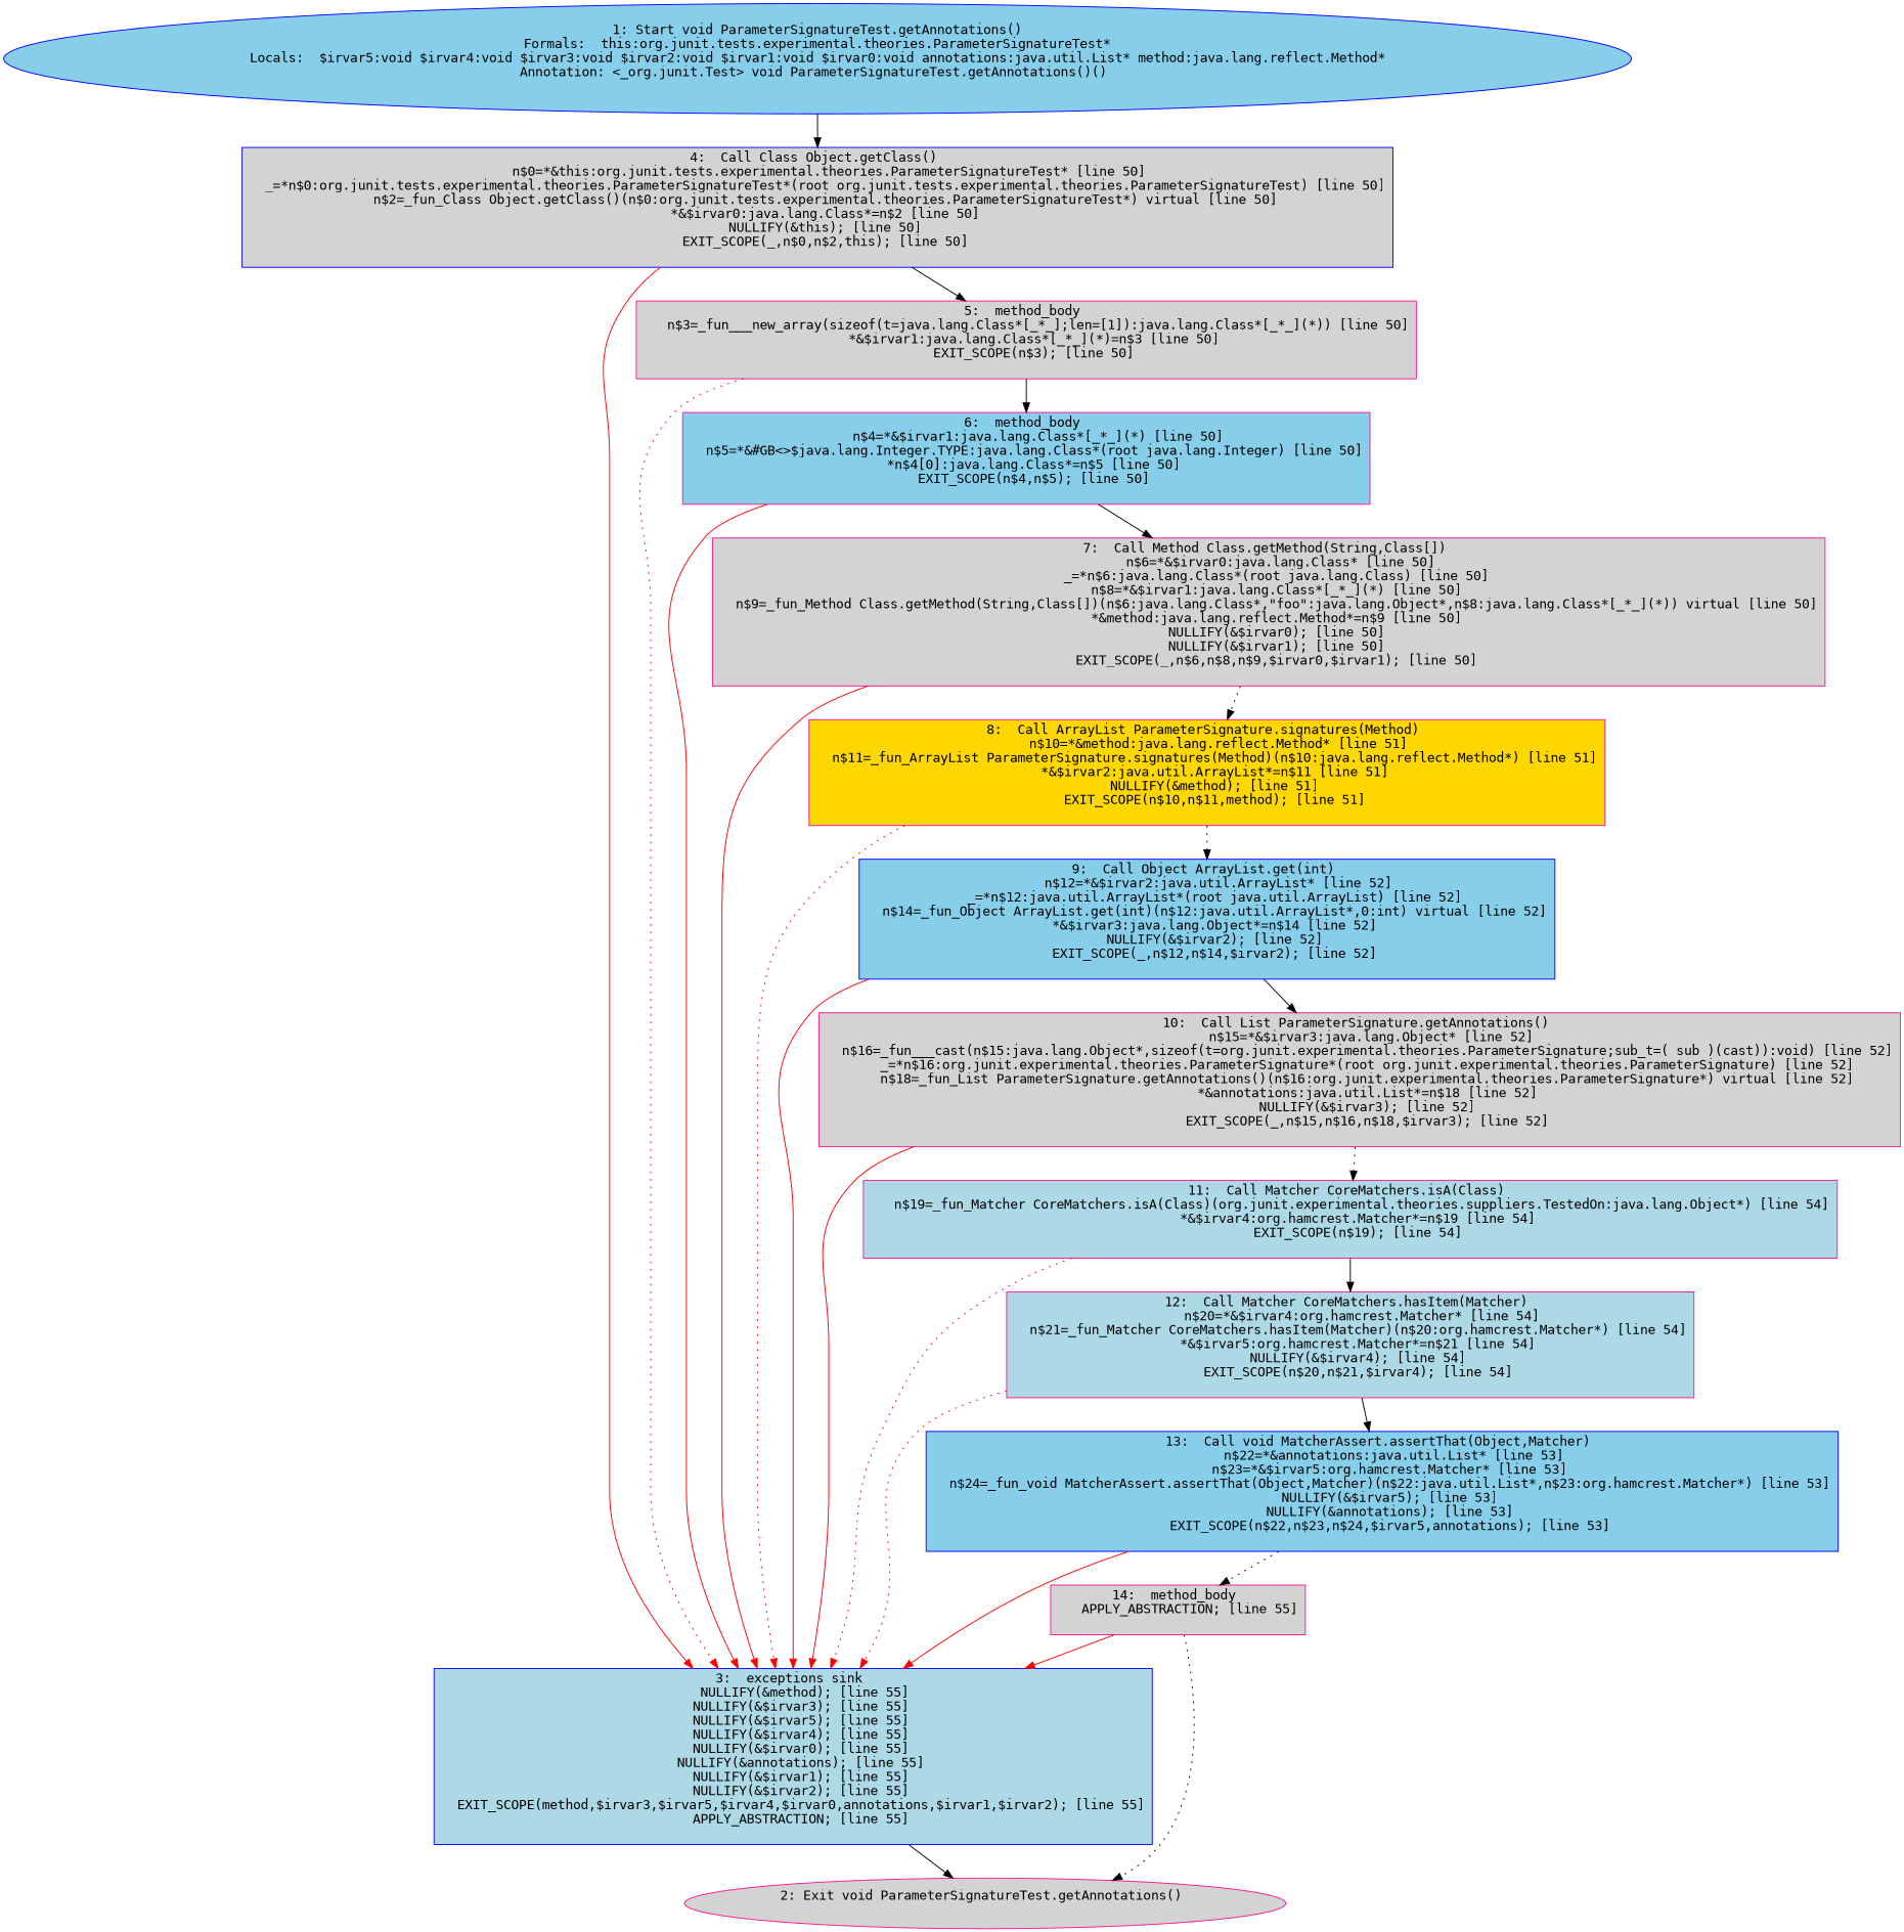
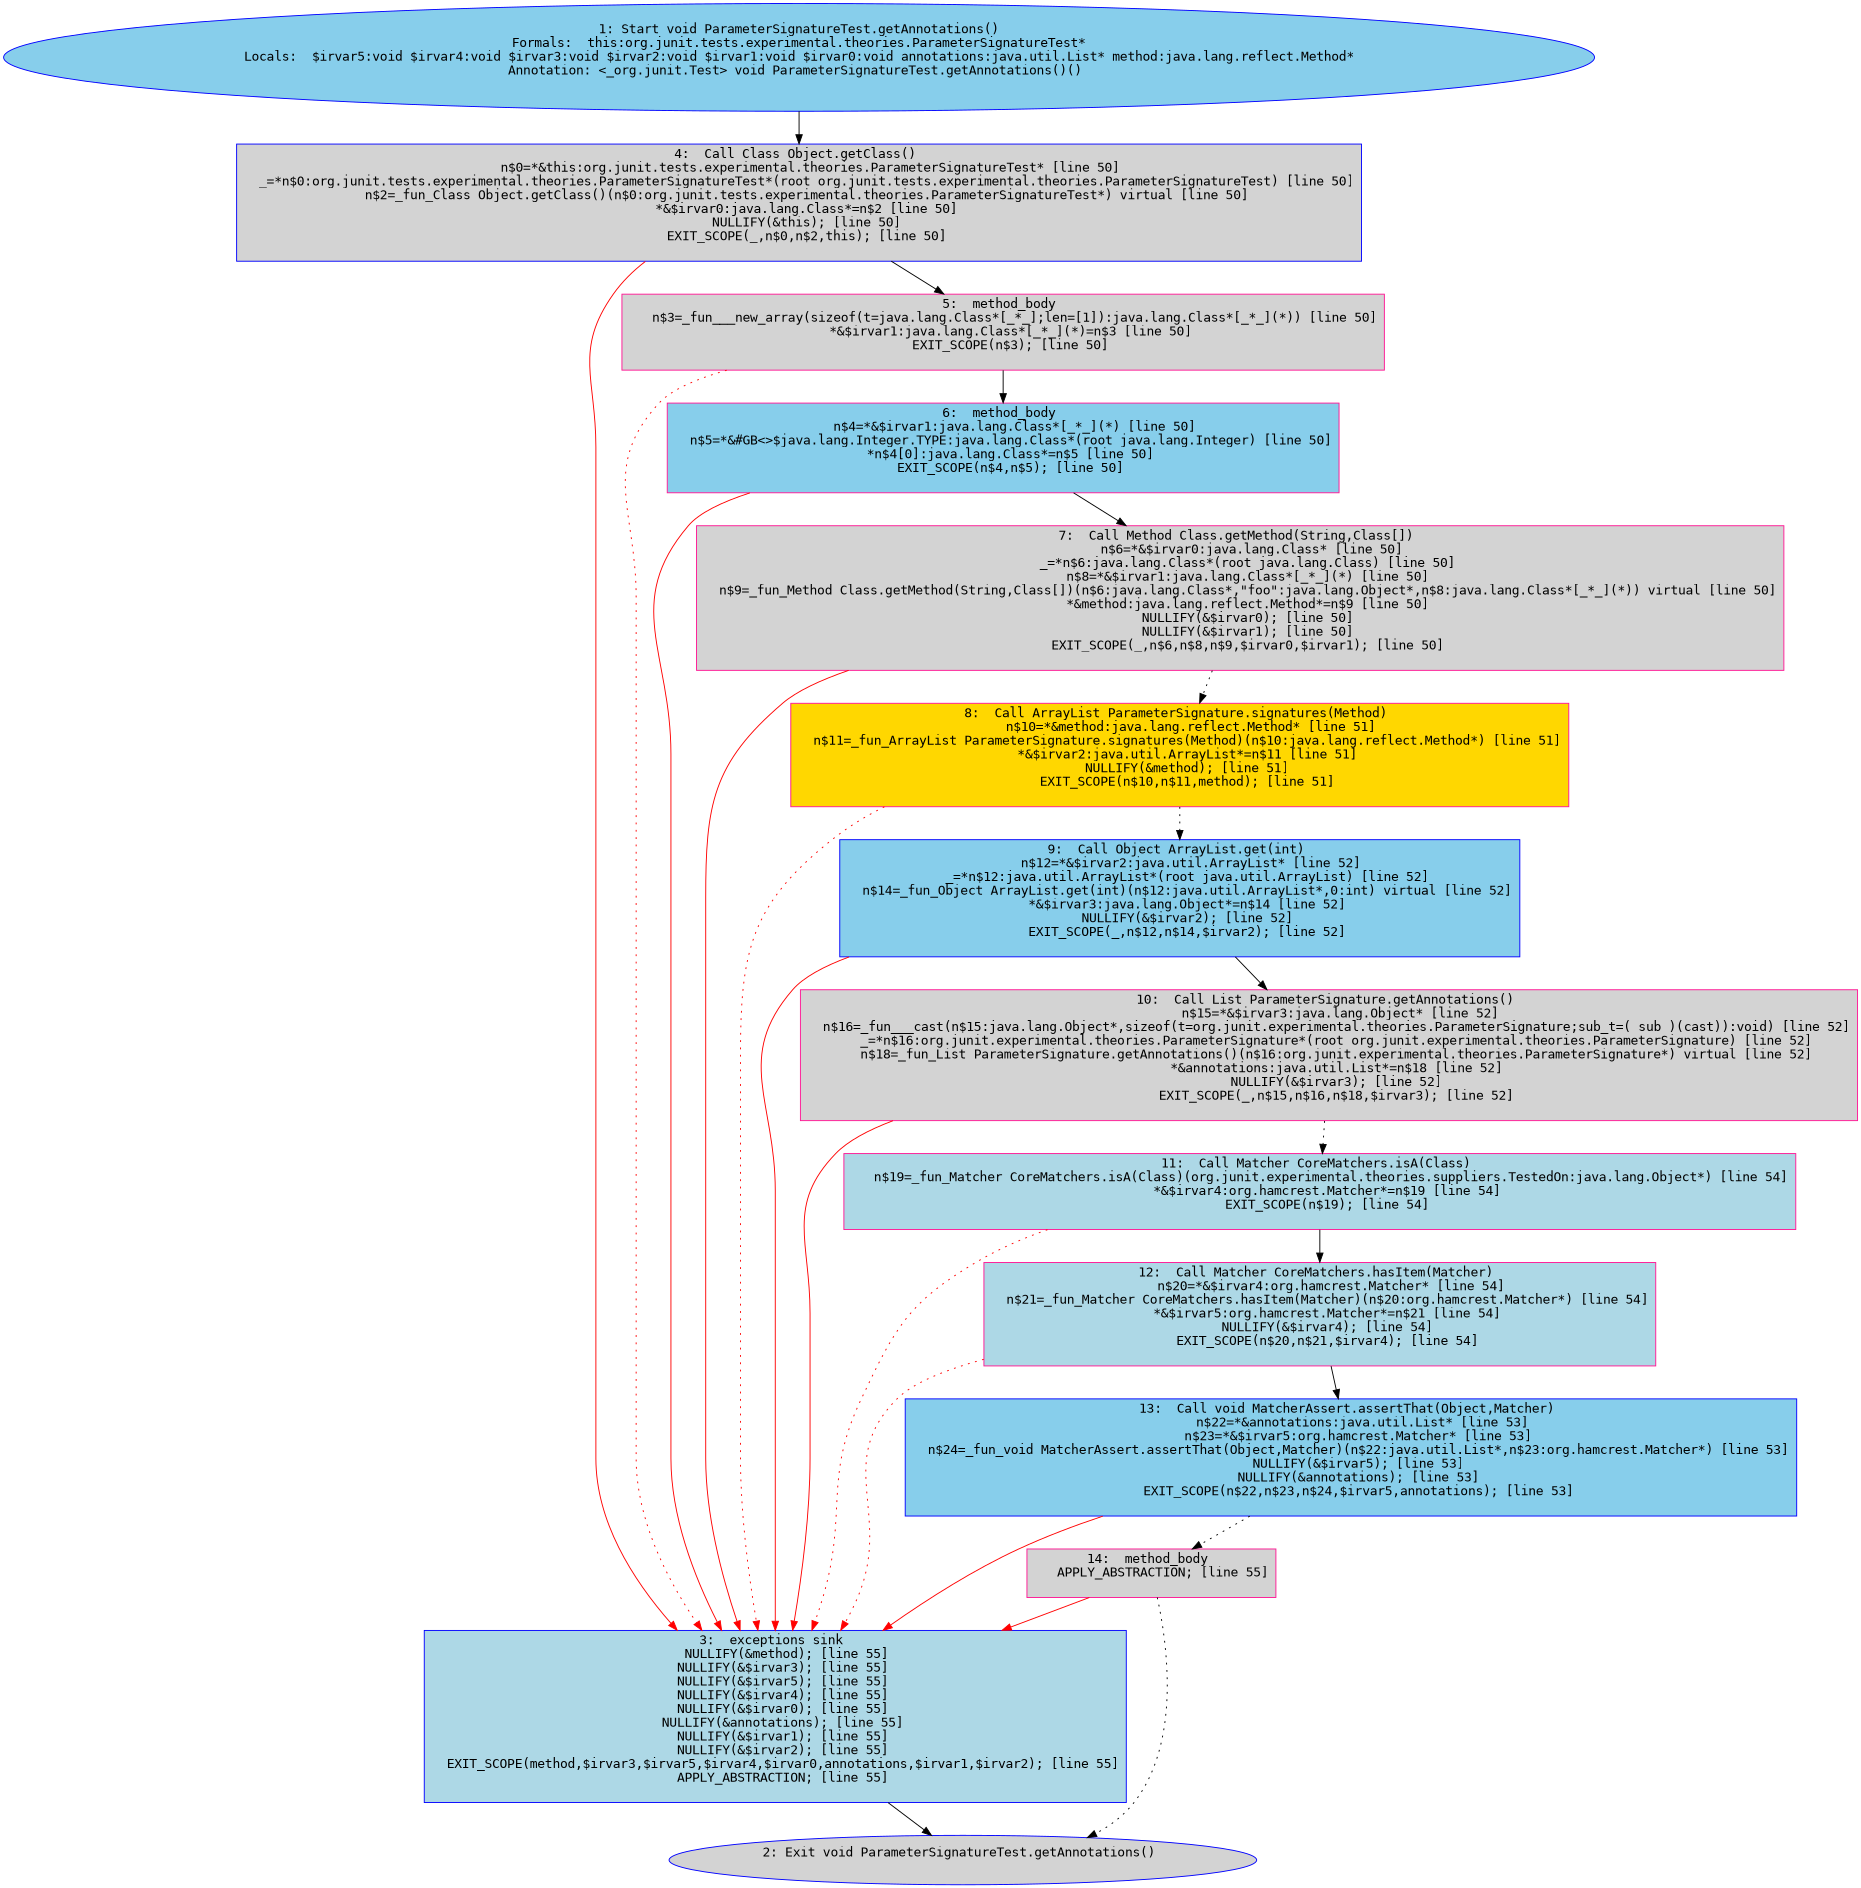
  digraph {
    fontname="DejaVu Sans Mono"
    node [color=deeppink style=filled fillcolor=lightgrey fontname="DejaVu Sans Mono" shape=box]
    edge [style=solid fontname="DejaVu Sans Mono"]
    n1 [color=blue label="1: Start void ParameterSignatureTest.getAnnotations()\nFormals:  this:org.junit.tests.experimental.theories.ParameterSignatureTest*\nLocals:  $irvar5:void $irvar4:void $irvar3:void $irvar2:void $irvar1:void $irvar0:void annotations:java.util.List* method:java.lang.reflect.Method*\nAnnotation: <_org.junit.Test> void ParameterSignatureTest.getAnnotations()() \n  " fillcolor=skyblue shape=""]
    n2 [label="4:  Call Class Object.getClass() \n   n$0=*&this:org.junit.tests.experimental.theories.ParameterSignatureTest* [line 50]\n  _=*n$0:org.junit.tests.experimental.theories.ParameterSignatureTest*(root org.junit.tests.experimental.theories.ParameterSignatureTest) [line 50]\n  n$2=_fun_Class Object.getClass()(n$0:org.junit.tests.experimental.theories.ParameterSignatureTest*) virtual [line 50]\n  *&$irvar0:java.lang.Class*=n$2 [line 50]\n  NULLIFY(&this); [line 50]\n  EXIT_SCOPE(_,n$0,n$2,this); [line 50]\n " color=blue]
    n3 [label="3:  exceptions sink \n   NULLIFY(&method); [line 55]\n  NULLIFY(&$irvar3); [line 55]\n  NULLIFY(&$irvar5); [line 55]\n  NULLIFY(&$irvar4); [line 55]\n  NULLIFY(&$irvar0); [line 55]\n  NULLIFY(&annotations); [line 55]\n  NULLIFY(&$irvar1); [line 55]\n  NULLIFY(&$irvar2); [line 55]\n  EXIT_SCOPE(method,$irvar3,$irvar5,$irvar4,$irvar0,annotations,$irvar1,$irvar2); [line 55]\n  APPLY_ABSTRACTION; [line 55]\n " fillcolor=lightblue color=blue]
    n4 [label="5:  method_body \n   n$3=_fun___new_array(sizeof(t=java.lang.Class*[_*_];len=[1]):java.lang.Class*[_*_](*)) [line 50]\n  *&$irvar1:java.lang.Class*[_*_](*)=n$3 [line 50]\n  EXIT_SCOPE(n$3); [line 50]\n "]
-   n5 [label="2: Exit void ParameterSignatureTest.getAnnotations() \n  " shape=""]
+   n5 [color=blue label="2: Exit void ParameterSignatureTest.getAnnotations() \n  " shape=""]
    n6 [label="6:  method_body \n   n$4=*&$irvar1:java.lang.Class*[_*_](*) [line 50]\n  n$5=*&#GB<>$java.lang.Integer.TYPE:java.lang.Class*(root java.lang.Integer) [line 50]\n  *n$4[0]:java.lang.Class*=n$5 [line 50]\n  EXIT_SCOPE(n$4,n$5); [line 50]\n " fillcolor=skyblue]
    n7 [label="7:  Call Method Class.getMethod(String,Class[]) \n   n$6=*&$irvar0:java.lang.Class* [line 50]\n  _=*n$6:java.lang.Class*(root java.lang.Class) [line 50]\n  n$8=*&$irvar1:java.lang.Class*[_*_](*) [line 50]\n  n$9=_fun_Method Class.getMethod(String,Class[])(n$6:java.lang.Class*,\"foo\":java.lang.Object*,n$8:java.lang.Class*[_*_](*)) virtual [line 50]\n  *&method:java.lang.reflect.Method*=n$9 [line 50]\n  NULLIFY(&$irvar0); [line 50]\n  NULLIFY(&$irvar1); [line 50]\n  EXIT_SCOPE(_,n$6,n$8,n$9,$irvar0,$irvar1); [line 50]\n "]
    n8 [label="8:  Call ArrayList ParameterSignature.signatures(Method) \n   n$10=*&method:java.lang.reflect.Method* [line 51]\n  n$11=_fun_ArrayList ParameterSignature.signatures(Method)(n$10:java.lang.reflect.Method*) [line 51]\n  *&$irvar2:java.util.ArrayList*=n$11 [line 51]\n  NULLIFY(&method); [line 51]\n  EXIT_SCOPE(n$10,n$11,method); [line 51]\n " fillcolor=gold]
    n9 [label="9:  Call Object ArrayList.get(int) \n   n$12=*&$irvar2:java.util.ArrayList* [line 52]\n  _=*n$12:java.util.ArrayList*(root java.util.ArrayList) [line 52]\n  n$14=_fun_Object ArrayList.get(int)(n$12:java.util.ArrayList*,0:int) virtual [line 52]\n  *&$irvar3:java.lang.Object*=n$14 [line 52]\n  NULLIFY(&$irvar2); [line 52]\n  EXIT_SCOPE(_,n$12,n$14,$irvar2); [line 52]\n " fillcolor=skyblue color=blue]
    n10 [label="10:  Call List ParameterSignature.getAnnotations() \n   n$15=*&$irvar3:java.lang.Object* [line 52]\n  n$16=_fun___cast(n$15:java.lang.Object*,sizeof(t=org.junit.experimental.theories.ParameterSignature;sub_t=( sub )(cast)):void) [line 52]\n  _=*n$16:org.junit.experimental.theories.ParameterSignature*(root org.junit.experimental.theories.ParameterSignature) [line 52]\n  n$18=_fun_List ParameterSignature.getAnnotations()(n$16:org.junit.experimental.theories.ParameterSignature*) virtual [line 52]\n  *&annotations:java.util.List*=n$18 [line 52]\n  NULLIFY(&$irvar3); [line 52]\n  EXIT_SCOPE(_,n$15,n$16,n$18,$irvar3); [line 52]\n "]
    n11 [label="11:  Call Matcher CoreMatchers.isA(Class) \n   n$19=_fun_Matcher CoreMatchers.isA(Class)(org.junit.experimental.theories.suppliers.TestedOn:java.lang.Object*) [line 54]\n  *&$irvar4:org.hamcrest.Matcher*=n$19 [line 54]\n  EXIT_SCOPE(n$19); [line 54]\n " fillcolor=lightblue]
    n12 [label="12:  Call Matcher CoreMatchers.hasItem(Matcher) \n   n$20=*&$irvar4:org.hamcrest.Matcher* [line 54]\n  n$21=_fun_Matcher CoreMatchers.hasItem(Matcher)(n$20:org.hamcrest.Matcher*) [line 54]\n  *&$irvar5:org.hamcrest.Matcher*=n$21 [line 54]\n  NULLIFY(&$irvar4); [line 54]\n  EXIT_SCOPE(n$20,n$21,$irvar4); [line 54]\n " fillcolor=lightblue]
    n13 [label="13:  Call void MatcherAssert.assertThat(Object,Matcher) \n   n$22=*&annotations:java.util.List* [line 53]\n  n$23=*&$irvar5:org.hamcrest.Matcher* [line 53]\n  n$24=_fun_void MatcherAssert.assertThat(Object,Matcher)(n$22:java.util.List*,n$23:org.hamcrest.Matcher*) [line 53]\n  NULLIFY(&$irvar5); [line 53]\n  NULLIFY(&annotations); [line 53]\n  EXIT_SCOPE(n$22,n$23,n$24,$irvar5,annotations); [line 53]\n " fillcolor=skyblue color=blue]
    n14 [label="14:  method_body \n   APPLY_ABSTRACTION; [line 55]\n "]
    n1 -> n2
    n2 -> n3 [color=red]
    n2 -> n4
    n3 -> n5
    n4 -> n3 [color=red style=dotted]
    n4 -> n6
    n6 -> n3 [color=red]
    n6 -> n7
    n7 -> n3 [color=red]
    n7 -> n8 [style=dotted]
    n8 -> n3 [color=red style=dotted]
    n8 -> n9 [style=dotted]
    n9 -> n3 [color=red]
    n9 -> n10
    n10 -> n3 [color=red]
    n10 -> n11 [style=dotted]
    n11 -> n3 [color=red style=dotted]
    n11 -> n12
    n12 -> n3 [color=red style=dotted]
    n12 -> n13
    n13 -> n3 [color=red]
    n13 -> n14 [style=dotted]
    n14 -> n3 [color=red]
    n14 -> n5 [style=dotted]
  }
